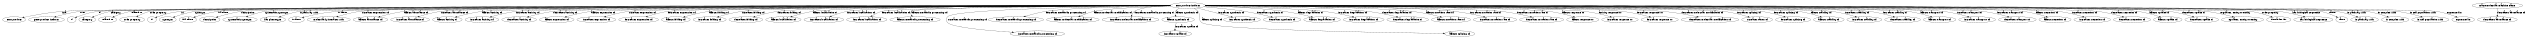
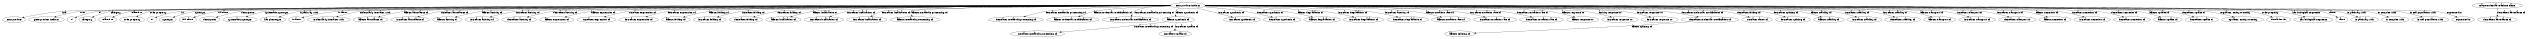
  digraph {
    node [color=black]
    edge [color=black style=solid]
    n1 [height=0.5 label="RNA product isoform" width=2.4234 color=""]
    "RNA product" [height=0.5 width=1.5978 color=""]
    "gene product isoform" [height=0.5 width=2.3819 color=""]
    id [height=0.5 width=0.75]
    category [height=0.5 width=0.75]
    "related to" [height=0.5 width=0.75]
    "node property" [height=0.5 width=0.75]
    iri [height=0.5 width=0.75]
    synonym [height=0.5 width=0.75]
    "full name" [height=0.5 width=0.75]
    description [height=0.5 width=0.75]
    "systematic synonym" [height=0.5 width=0.75]
    "has phenotype" [height=0.5 width=0.75]
    "in taxon" [height=0.5 width=0.75]
    "molecularly interacts with" [height=0.5 width=0.75]
    "affects abundance of" [height=0.5 width=0.75]
    "increases abundance of" [height=0.5 width=0.75]
    "affects activity of" [height=0.5 width=0.75]
    "increases activity of" [height=0.5 width=0.75]
    "decreases activity of" [height=0.5 width=0.75]
    "affects expression of" [height=0.5 width=0.75]
    "increases expression of" [height=0.5 width=0.75]
    "decreases expression of" [height=0.5 width=0.75]
    "affects folding of" [height=0.5 width=0.75]
    "increases folding of" [height=0.5 width=0.75]
    "decreases folding of" [height=0.5 width=0.75]
    "affects localization of" [height=0.5 width=0.75]
    "increases localization of" [height=0.5 width=0.75]
    "decreases localization of" [height=0.5 width=0.75]
    "affects metabolic processing of" [height=0.5 width=0.75]
    "increases metabolic processing of" [height=0.5 width=0.75]
    "decreases metabolic processing of" [height=0.5 width=0.75]
    "affects molecular modification of" [height=0.5 width=0.75]
    "increases molecular modification of" [height=0.5 width=0.75]
    "decreases molecular modification of" [height=0.5 width=0.75]
    "affects synthesis of" [height=0.5 width=0.75]
    "increases synthesis of" [height=0.5 width=0.75]
    "decreases synthesis of" [height=0.5 width=0.75]
    "affects degradation of" [height=0.5 width=0.75]
    "increases degradation of" [height=0.5 width=0.75]
    "decreases degradation of" [height=0.5 width=0.75]
    "affects mutation rate of" [height=0.5 width=0.75]
    "increases mutation rate of" [height=0.5 width=0.75]
    "decreases mutation rate of" [height=0.5 width=0.75]
    "affects response to" [height=0.5 width=0.75]
    "increases response to" [height=0.5 width=0.75]
    "decreases response to" [height=0.5 width=0.75]
    "affects splicing of" [height=0.5 width=0.75]
    n49 [height=0.5 label="increases taxon of" width=0.75]
    "decreases splicing of" [height=0.5 width=0.75]
    "affects stability of" [height=0.5 width=0.75]
    "increases stability of" [height=0.5 width=0.75]
    "decreases stability of" [height=0.5 width=0.75]
    "affects transport of" [height=0.5 width=0.75]
    "increases transport of" [height=0.5 width=0.75]
    "decreases transport of" [height=0.5 width=0.75]
    "affects secretion of" [height=0.5 width=0.75]
    "increases secretion of" [height=0.5 width=0.75]
    "decreases secretion of" [height=0.5 width=0.75]
    "affects uptake of" [height=0.5 width=0.75]
    "decreases uptake of" [height=0.5 width=0.75]
    "regulates, entity to entity" [height=0.5 width=0.75]
    "biomarker for" [height=0.5 width=0.75]
    "has biological sequence" [height=0.5 width=0.75]
    name [height=0.5 width=0.81271 color=""]
    "in pathway with" [height=0.5 width=0.75]
    "in complex with" [height=0.5 width=0.75]
    "in cell population with" [height=0.5 width=0.75]
    "expressed in" [height=0.5 width=0.75]
    "decreases abundance of" [height=0.5 width=0.75]
    "increases uptake of" [height=0.5 width=0.75]
    "macromolecular machine name" [height=0.5 width=0.75]
    n1 -> "RNA product" [label=is_a color="" style=""]
    n1 -> "gene product isoform" [label=uses color="" style=""]
    n1 -> id [label=id]
    n1 -> category [label=category]
    n1 -> "related to" [label="related to"]
    n1 -> "node property" [label="node property"]
    n1 -> iri [label=iri]
    n1 -> synonym [label=synonym]
    n1 -> "full name" [label="full name"]
    n1 -> description [label=description]
    n1 -> "systematic synonym" [label="systematic synonym"]
    n1 -> "has phenotype" [label="in pathway with"]
    n1 -> "in taxon" [label="in taxon"]
-   n1 -> "molecularly interacts with" [label="increases expression of"]
+   n1 -> "molecularly interacts with" [label="molecularly interacts with"]
    n1 -> "affects abundance of" [label="affects abundance of"]
    n1 -> "increases abundance of" [label="increases abundance of"]
    n1 -> "affects activity of" [label="affects activity of"]
    n1 -> "increases activity of" [label="increases activity of"]
    n1 -> "decreases activity of" [label="decreases activity of"]
    n1 -> "affects expression of" [label="affects expression of"]
    n1 -> "increases expression of" [label="increases expression of"]
    n1 -> "decreases expression of" [label="decreases expression of"]
    n1 -> "affects folding of" [label="affects folding of"]
    n1 -> "increases folding of" [label="increases folding of"]
    n1 -> "decreases folding of" [label="decreases folding of"]
    n1 -> "affects localization of" [label="affects localization of"]
    n1 -> "increases localization of" [label="increases localization of"]
    n1 -> "decreases localization of" [label="decreases localization of"]
    n1 -> "affects metabolic processing of" [label="affects metabolic processing of"]
-   n1 -> "increases metabolic processing of" [label="increases metabolic processing of"]
+   "affects synthesis of" -> "increases metabolic processing of" [label="increases metabolic processing of"]
    n1 -> "decreases metabolic processing of" [label="decreases metabolic processing of"]
    n1 -> "affects molecular modification of" [label="affects molecular modification of"]
    n1 -> "increases molecular modification of" [label="decreases metabolic processing of"]
    n1 -> "decreases molecular modification of" [label="decreases molecular modification of"]
    n1 -> "affects synthesis of" [label="affects synthesis of"]
    n1 -> "increases synthesis of" [label="increases synthesis of"]
    n1 -> "decreases synthesis of" [label="decreases synthesis of"]
    n1 -> "affects degradation of" [label="affects degradation of"]
    n1 -> "increases degradation of" [label="increases degradation of"]
-   n1 -> "decreases degradation of" [label="decreases degradation of"]
+   n1 -> "decreases degradation of" [label="decreases activity of"]
    n1 -> "affects mutation rate of" [label="affects mutation rate of"]
    n1 -> "increases mutation rate of" [label="increases mutation rate of"]
    n1 -> "decreases mutation rate of" [label="decreases mutation rate of"]
    n1 -> "affects response to" [label="affects response to"]
    n1 -> "increases response to" [label="activity response to"]
    n1 -> "decreases response to" [label="decreases response to"]
-   n1 -> "affects splicing of" [label="affects splicing of"]
-   n1 -> n49 [label="increases splicing of"]
+   "decreases molecular modification of" -> "affects splicing of" [label="affects splicing of"]
+   n1 -> n49 [label="decreases folding of"]
    n1 -> "decreases splicing of" [label="decreases splicing of"]
    n1 -> "affects stability of" [label="affects stability of"]
    n1 -> "increases stability of" [label="increases stability of"]
    n1 -> "decreases stability of" [label="decreases stability of"]
    n1 -> "affects transport of" [label="affects transport of"]
    n1 -> "increases transport of" [label="increases transport of"]
    n1 -> "decreases transport of" [label="decreases transport of"]
    n1 -> "affects secretion of" [label="affects secretion of"]
    n1 -> "increases secretion of" [label="increases secretion of"]
    n1 -> "decreases secretion of" [label="decreases secretion of"]
    n1 -> "affects uptake of" [label="affects uptake of"]
    n1 -> "decreases uptake of" [label="decreases uptake of"]
    n1 -> "regulates, entity to entity" [label="regulates, entity to entity"]
    n1 -> "biomarker for" [label="node property"]
    n1 -> "has biological sequence" [label="has biological sequence"]
    n1 -> name [label=name]
    n1 -> "in pathway with" [label="in pathway with"]
    n1 -> "in complex with" [label="in complex with"]
    n1 -> "in cell population with" [label="in cell population with"]
    n1 -> "expressed in" [label="expressed in"]
    "affects synthesis of" -> "increases uptake of" [label="increases uptake of"]
    "macromolecular machine name" -> "decreases abundance of" [label="decreases abundance of"]
  }
